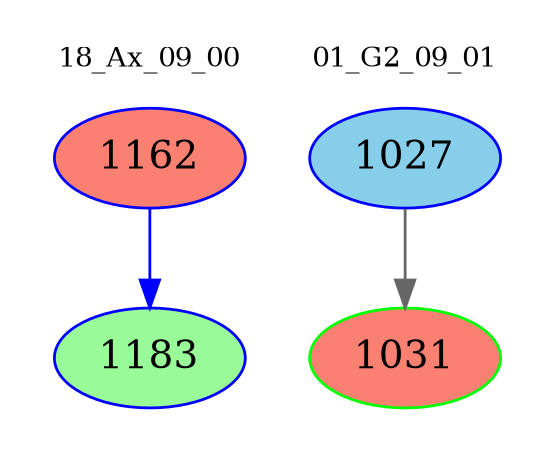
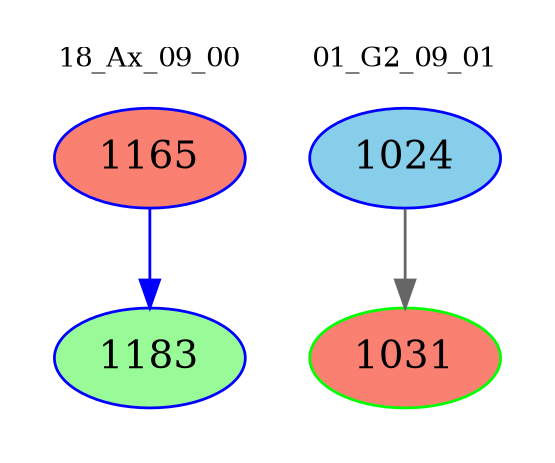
  digraph {
    node [color=blue fillcolor=salmon style=filled]
-   n1 [label=1162]
+   n1 [label=1165]
    n2 [fillcolor=palegreen label=1183]
-   n3 [fillcolor=skyblue label=1027]
+   n3 [fillcolor=skyblue label=1024]
    n4 [color=green label=1031]
    subgraph cluster_1 {
      color=white
      fontsize=10
      label="18_Ax_09_00"
      n1
      n2
    }
    subgraph cluster_2 {
      color=white
      fontsize=10
      label="01_G2_09_01"
      n3
      n4
    }
    n1 -> n2 [color=blue]
    n3 -> n4 [color=gray40]
  }
